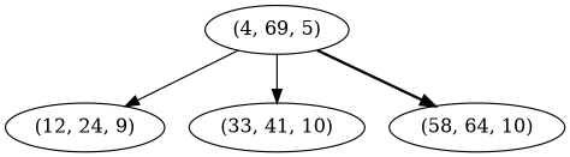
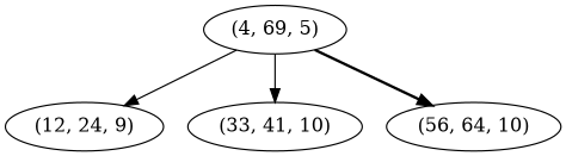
  digraph {
    edge [style=solid]
    n1 [label="(4, 69, 5)"]
    "(12, 24, 9)"
    "(33, 41, 10)"
-   "(56, 64, 10)" [label="(58, 64, 10)"]
+   "(56, 64, 10)"
    n1 -> "(12, 24, 9)"
    n1 -> "(33, 41, 10)"
    n1 -> "(56, 64, 10)" [style=bold]
  }
